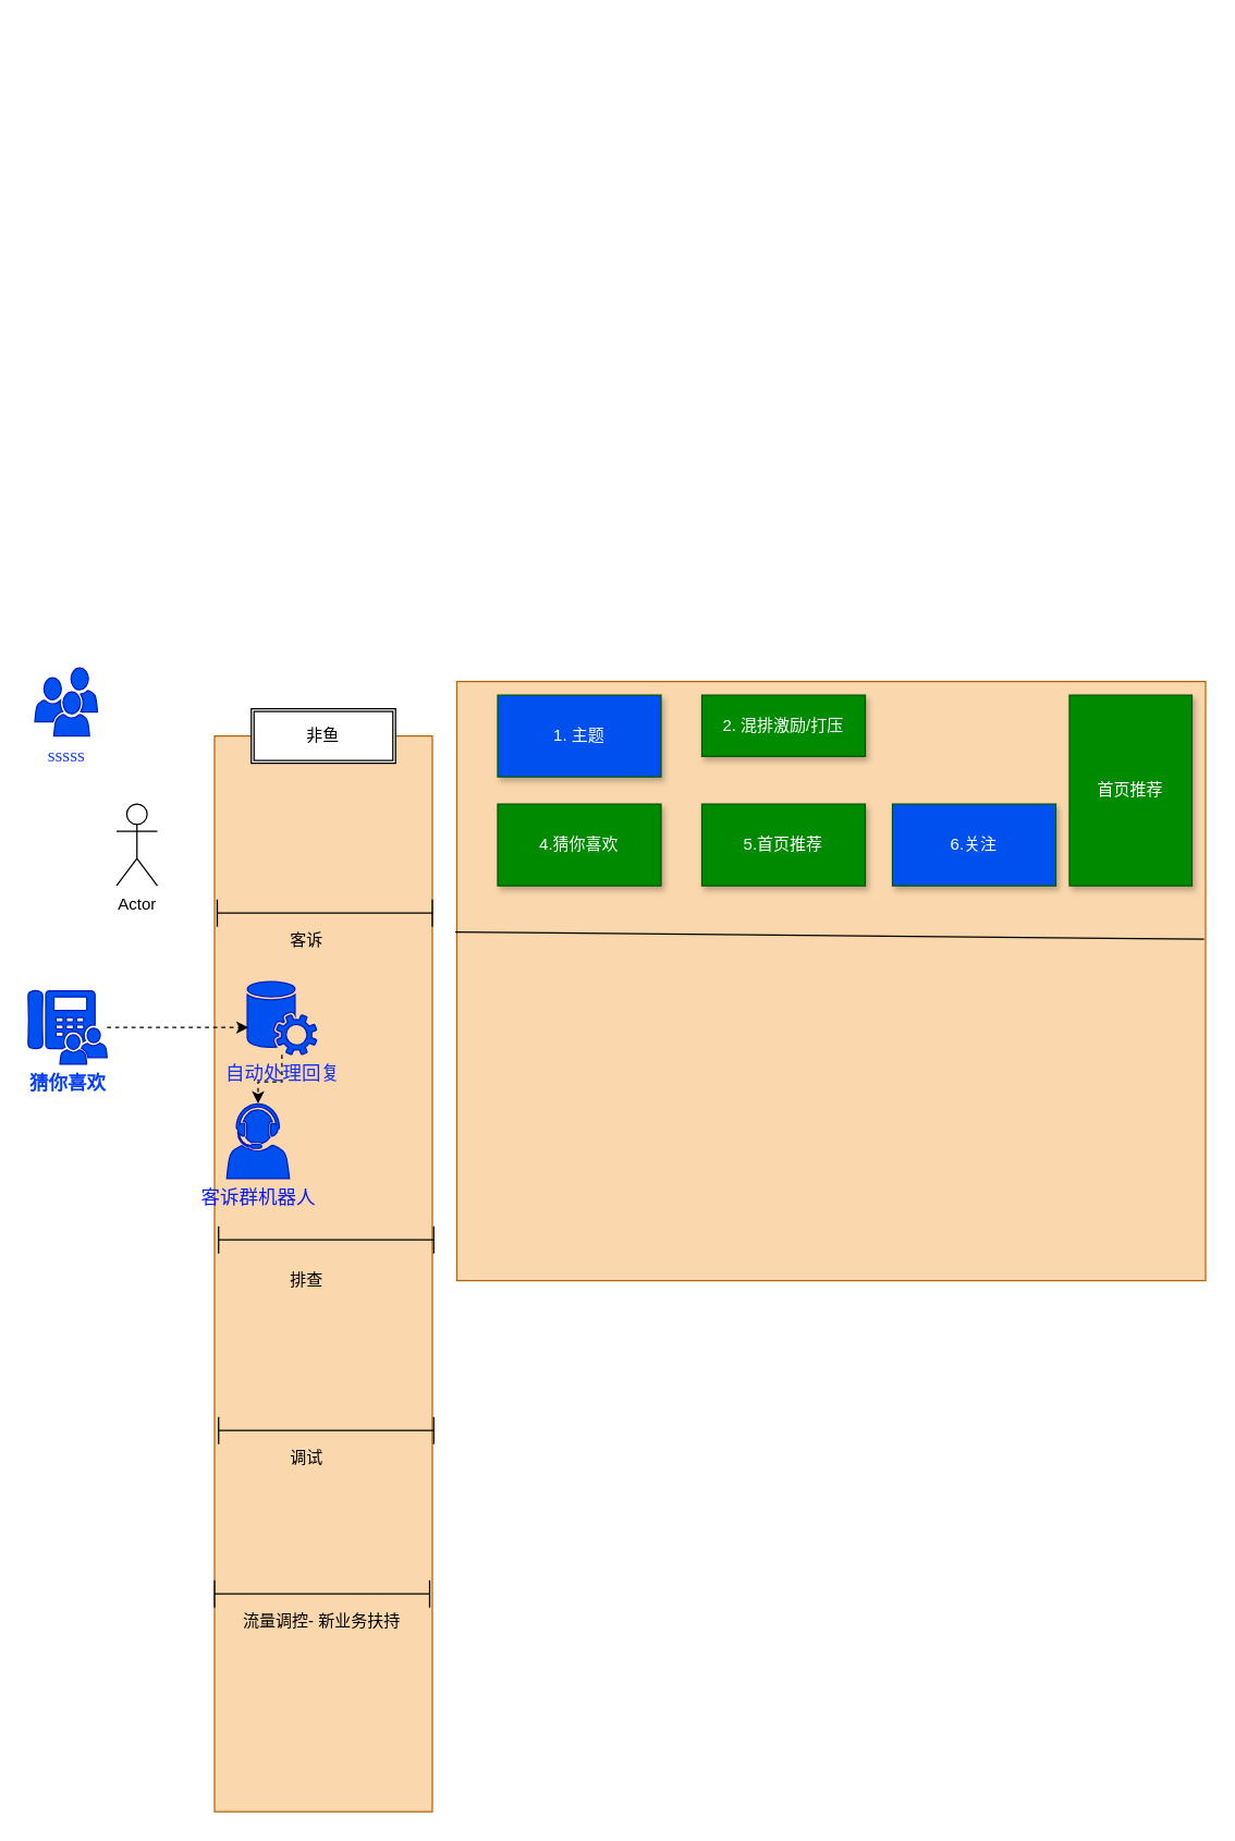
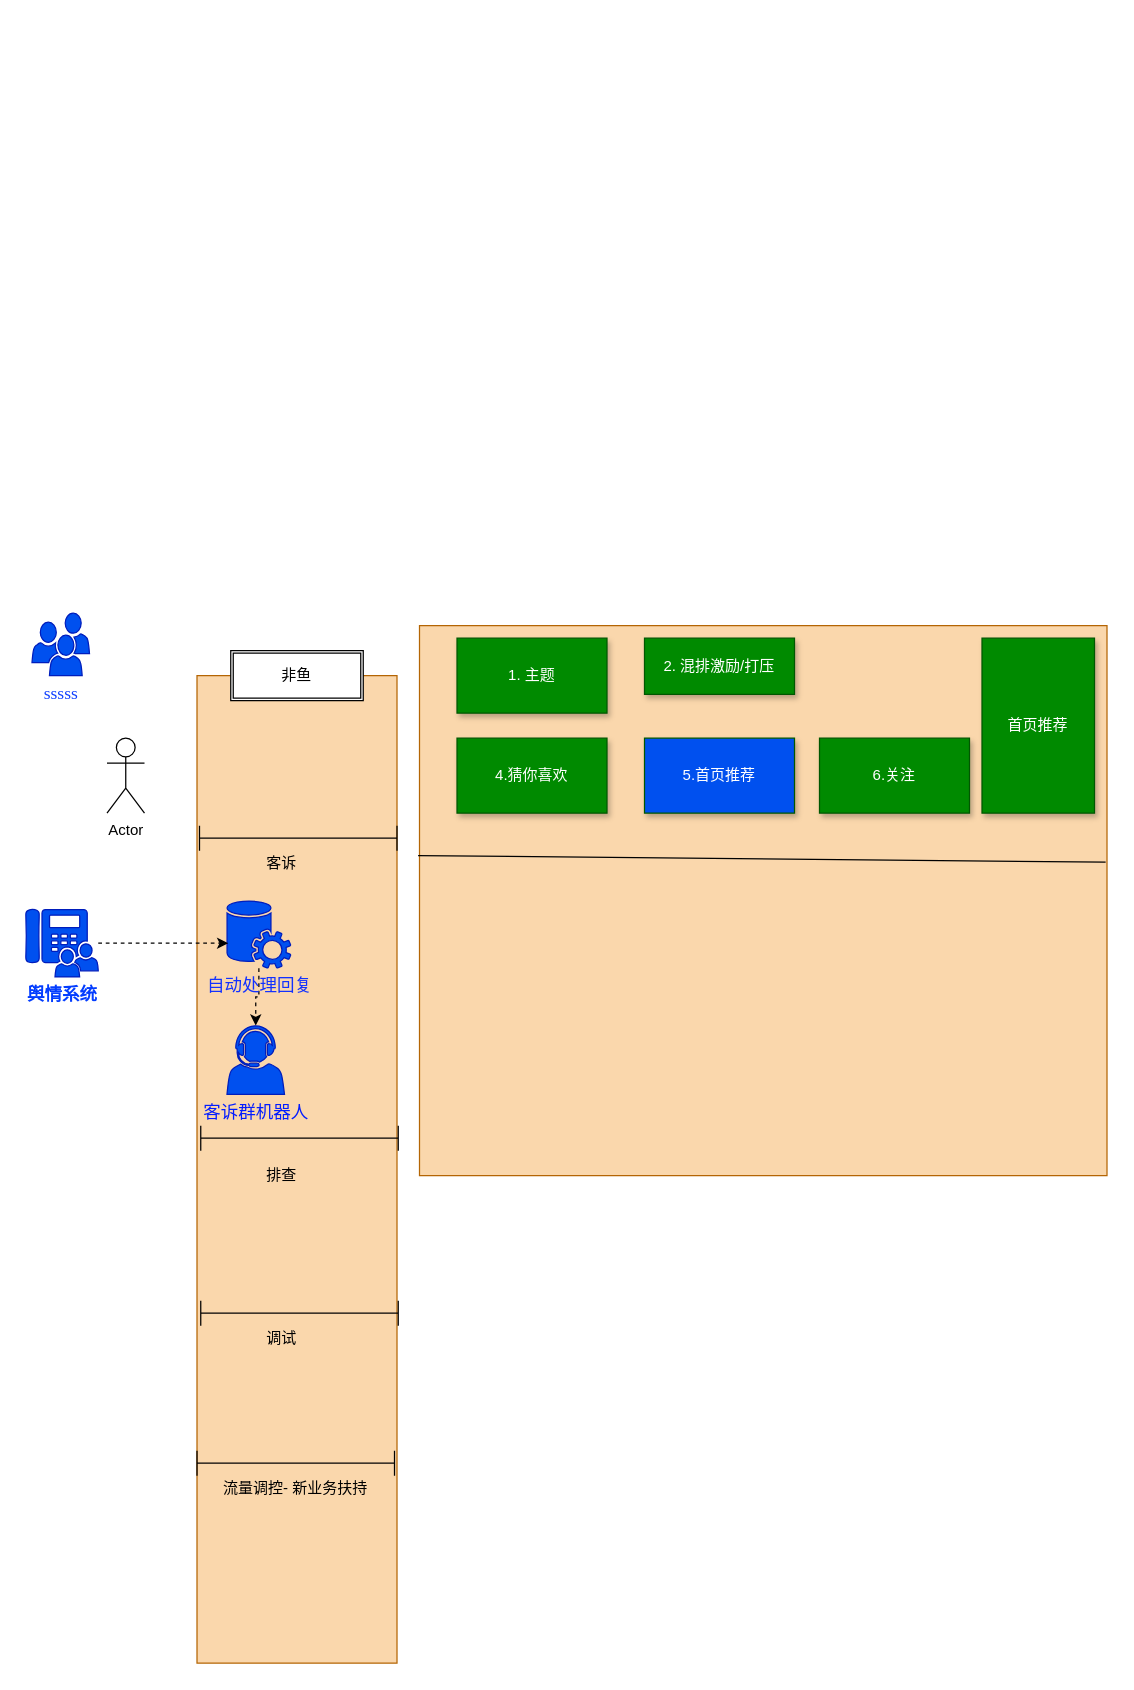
  <mxCell id="0" />
  <mxCell id="1" parent="0" />
  <mxCell id="2" value="" style="rounded=0;whiteSpace=wrap;html=1;fillColor=#fad7ac;strokeColor=#b46504;" parent="1" vertex="1"><mxGeometry x="157" y="540" width="160" height="790" as="geometry" /></mxCell>
  <mxCell id="3" value="&lt;font color=&quot;#0f3fff&quot;&gt;sssss&lt;/font&gt;" style="shadow=0;dashed=0;html=1;strokeColor=#001DBC;fillColor=#0050ef;labelPosition=center;verticalLabelPosition=bottom;verticalAlign=top;shape=mxgraph.office.users.users;rounded=0;comic=0;fontFamily=Verdana;fontSize=14;fontColor=#ffffff;" parent="1" vertex="1"><mxGeometry x="25" y="490" width="46" height="50" as="geometry" /></mxCell>
- <mxCell id="4" value="&lt;font color=&quot;#031cff&quot;&gt;客诉群机器人&lt;/font&gt;" style="shadow=0;dashed=0;html=1;strokeColor=#001DBC;fillColor=#0050ef;labelPosition=center;verticalLabelPosition=bottom;verticalAlign=top;shape=mxgraph.office.users.call_center_agent;rounded=0;comic=0;fontFamily=Verdana;fontSize=14;fontColor=#ffffff;" parent="1" vertex="1"><mxGeometry x="166" y="810" width="46" height="55" as="geometry" /></mxCell>
+ <mxCell id="4" value="&lt;font color=&quot;#031cff&quot;&gt;客诉群机器人&lt;/font&gt;" style="shadow=0;dashed=0;html=1;strokeColor=#001DBC;fillColor=#0050ef;labelPosition=center;verticalLabelPosition=bottom;verticalAlign=top;shape=mxgraph.office.users.call_center_agent;rounded=0;comic=0;fontFamily=Verdana;fontSize=14;fontColor=#ffffff;" parent="1" vertex="1"><mxGeometry x="181" y="820" width="46" height="55" as="geometry" /></mxCell>
  <mxCell id="5" value="" style="edgeStyle=orthogonalEdgeStyle;rounded=0;orthogonalLoop=1;jettySize=auto;html=1;dashed=1;" parent="1" source="6" target="4" edge="1"><mxGeometry relative="1" as="geometry" /></mxCell>
  <mxCell id="6" value="&lt;font color=&quot;#1231ff&quot;&gt;自动处理回复&lt;/font&gt;" style="shadow=0;dashed=0;html=1;strokeColor=#001DBC;fillColor=#0050ef;labelPosition=center;verticalLabelPosition=bottom;verticalAlign=top;shape=mxgraph.office.services.central_management_service;rounded=0;comic=0;fontFamily=Verdana;fontSize=14;fontColor=#ffffff;" parent="1" vertex="1"><mxGeometry x="181" y="720" width="51" height="54" as="geometry" /></mxCell>
  <mxCell id="7" value="Global&lt;div&gt;Partnerships&lt;/div&gt;" style="shadow=0;dashed=0;html=1;strokeColor=none;fillColor=#ffffff;labelPosition=center;verticalLabelPosition=bottom;verticalAlign=top;shape=mxgraph.office.concepts.globe_internet;rounded=0;comic=0;fontFamily=Verdana;fontSize=14;fontColor=#FFFFFF;" parent="1" vertex="1"><mxGeometry x="36" y="20" width="49" height="49" as="geometry" /></mxCell>
  <mxCell id="8" value="" style="rounded=0;whiteSpace=wrap;html=1;fillColor=#dae8fc;strokeColor=#6c8ebf;" parent="1" vertex="1"><mxGeometry x="375" y="530" width="120" height="60" as="geometry" /></mxCell>
  <mxCell id="9" value="" style="rounded=0;whiteSpace=wrap;html=1;fillColor=#fad7ac;strokeColor=#b46504;" parent="1" vertex="1"><mxGeometry x="335" y="500" width="550" height="440" as="geometry" /></mxCell>
- <mxCell id="10" value="1. 主题" style="rounded=0;whiteSpace=wrap;html=1;fillColor=#0050ef;strokeColor=#005700;fontColor=#ffffff;glass=0;sketch=0;shadow=1;" parent="1" vertex="1"><mxGeometry x="365" y="510" width="120" height="60" as="geometry" /></mxCell>
+ <mxCell id="10" value="1. 主题" style="rounded=0;whiteSpace=wrap;html=1;fillColor=#008a00;strokeColor=#005700;fontColor=#ffffff;glass=0;sketch=0;shadow=1;" parent="1" vertex="1"><mxGeometry x="365" y="510" width="120" height="60" as="geometry" /></mxCell>
  <mxCell id="11" value="2. 混排激励/打压" style="rounded=0;whiteSpace=wrap;html=1;fillColor=#008a00;strokeColor=#005700;fontColor=#ffffff;glass=0;sketch=0;shadow=1;" parent="1" vertex="1"><mxGeometry x="515" y="510" width="120" height="45" as="geometry" /></mxCell>
  <mxCell id="12" value="4.猜你喜欢" style="rounded=0;whiteSpace=wrap;html=1;fillColor=#008a00;strokeColor=#005700;fontColor=#ffffff;glass=0;sketch=0;shadow=1;" parent="1" vertex="1"><mxGeometry x="365" y="590" width="120" height="60" as="geometry" /></mxCell>
- <mxCell id="13" value="5.首页推荐" style="rounded=0;whiteSpace=wrap;html=1;fillColor=#008a00;strokeColor=#005700;fontColor=#ffffff;glass=0;sketch=0;shadow=1;" parent="1" vertex="1"><mxGeometry x="515" y="590" width="120" height="60" as="geometry" /></mxCell>
- <mxCell id="14" value="6.关注" style="rounded=0;whiteSpace=wrap;html=1;fillColor=#0050ef;strokeColor=#005700;fontColor=#ffffff;glass=0;sketch=0;shadow=1;" parent="1" vertex="1"><mxGeometry x="655" y="590" width="120" height="60" as="geometry" /></mxCell>
+ <mxCell id="13" value="5.首页推荐" style="rounded=0;whiteSpace=wrap;html=1;fillColor=#0050ef;strokeColor=#005700;fontColor=#ffffff;glass=0;sketch=0;shadow=1;" parent="1" vertex="1"><mxGeometry x="515" y="590" width="120" height="60" as="geometry" /></mxCell>
+ <mxCell id="14" value="6.关注" style="rounded=0;whiteSpace=wrap;html=1;fillColor=#008a00;strokeColor=#005700;fontColor=#ffffff;glass=0;sketch=0;shadow=1;" parent="1" vertex="1"><mxGeometry x="655" y="590" width="120" height="60" as="geometry" /></mxCell>
  <mxCell id="15" value="首页推荐" style="rounded=0;whiteSpace=wrap;html=1;fillColor=#008a00;strokeColor=#005700;fontColor=#ffffff;shadow=1;" parent="1" vertex="1"><mxGeometry x="785" y="510" width="90" height="140" as="geometry" /></mxCell>
  <mxCell id="16" value="" style="endArrow=none;html=1;exitX=-0.002;exitY=0.418;exitDx=0;exitDy=0;entryX=0.998;entryY=0.43;entryDx=0;entryDy=0;entryPerimeter=0;exitPerimeter=0;" parent="1" source="9" target="9" edge="1"><mxGeometry width="50" height="50" relative="1" as="geometry"><mxPoint x="395" y="740" as="sourcePoint" /><mxPoint x="445" y="690" as="targetPoint" /><Array as="points" /></mxGeometry></mxCell>
  <mxCell id="17" value="" style="edgeStyle=orthogonalEdgeStyle;rounded=0;orthogonalLoop=1;jettySize=auto;html=1;entryX=0.02;entryY=0.63;entryDx=0;entryDy=0;entryPerimeter=0;dashed=1;" parent="1" source="18" target="6" edge="1"><mxGeometry relative="1" as="geometry" /></mxCell>
- <mxCell id="18" value="&lt;b&gt;&lt;font color=&quot;#033dff&quot;&gt;猜你喜欢&lt;/font&gt;&lt;/b&gt;&lt;div&gt;Group&lt;/div&gt;" style="shadow=0;dashed=0;html=1;strokeColor=#001DBC;fillColor=#0050ef;labelPosition=center;verticalLabelPosition=bottom;verticalAlign=top;shape=mxgraph.office.users.response_group;rounded=0;comic=0;fontFamily=Verdana;fontSize=14;fontColor=#ffffff;" parent="1" vertex="1"><mxGeometry x="20" y="727" width="58" height="54" as="geometry" /></mxCell>
+ <mxCell id="18" value="&lt;b&gt;&lt;font color=&quot;#033dff&quot;&gt;舆情系统&lt;/font&gt;&lt;/b&gt;&lt;div&gt;Group&lt;/div&gt;" style="shadow=0;dashed=0;html=1;strokeColor=#001DBC;fillColor=#0050ef;labelPosition=center;verticalLabelPosition=bottom;verticalAlign=top;shape=mxgraph.office.users.response_group;rounded=0;comic=0;fontFamily=Verdana;fontSize=14;fontColor=#ffffff;" parent="1" vertex="1"><mxGeometry x="20" y="727" width="58" height="54" as="geometry" /></mxCell>
  <mxCell id="19" value="非鱼" style="shape=ext;double=1;rounded=0;whiteSpace=wrap;html=1;" vertex="1" parent="1"><mxGeometry x="184" y="520" width="106" height="40" as="geometry" /></mxCell>
  <mxCell id="20" value="Actor" style="shape=umlActor;verticalLabelPosition=bottom;verticalAlign=top;html=1;outlineConnect=0;" vertex="1" parent="1"><mxGeometry x="85" y="590" width="30" height="60" as="geometry" /></mxCell>
  <mxCell id="21" value="" style="shape=crossbar;whiteSpace=wrap;html=1;rounded=1;" vertex="1" parent="1"><mxGeometry x="159" y="660" width="158" height="20" as="geometry" /></mxCell>
  <mxCell id="22" value="客诉" style="text;html=1;strokeColor=none;fillColor=none;align=center;verticalAlign=middle;whiteSpace=wrap;rounded=0;" vertex="1" parent="1"><mxGeometry x="205" y="680" width="40" height="20" as="geometry" /></mxCell>
  <mxCell id="23" value="" style="shape=crossbar;whiteSpace=wrap;html=1;rounded=1;" vertex="1" parent="1"><mxGeometry x="160" y="900" width="158" height="20" as="geometry" /></mxCell>
  <mxCell id="24" value="排查" style="text;html=1;strokeColor=none;fillColor=none;align=center;verticalAlign=middle;whiteSpace=wrap;rounded=0;" vertex="1" parent="1"><mxGeometry x="205" y="930" width="40" height="20" as="geometry" /></mxCell>
  <mxCell id="25" value="" style="shape=crossbar;whiteSpace=wrap;html=1;rounded=1;" vertex="1" parent="1"><mxGeometry x="160" y="1040" width="158" height="20" as="geometry" /></mxCell>
  <mxCell id="26" value="调试" style="text;html=1;strokeColor=none;fillColor=none;align=center;verticalAlign=middle;whiteSpace=wrap;rounded=0;" vertex="1" parent="1"><mxGeometry x="205" y="1060" width="40" height="20" as="geometry" /></mxCell>
  <mxCell id="27" value="" style="shape=crossbar;whiteSpace=wrap;html=1;rounded=1;" vertex="1" parent="1"><mxGeometry x="157" y="1160" width="158" height="20" as="geometry" /></mxCell>
  <mxCell id="28" value="流量调控- 新业务扶持" style="text;html=1;strokeColor=none;fillColor=none;align=center;verticalAlign=middle;whiteSpace=wrap;rounded=0;" vertex="1" parent="1"><mxGeometry x="171" y="1180" width="130" height="20" as="geometry" /></mxCell>
